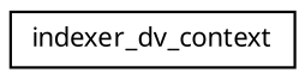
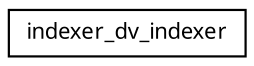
  digraph {
    rankdir=LR
    fontname="Noto Sans"
-   n1 [color=black fillcolor=white fontname="Noto Sans" fontsize=10 height=0.2 label=indexer_dv_context shape=record style=filled width=0.4]
+   n1 [color=black fillcolor=white fontname="Noto Sans" fontsize=10 height=0.2 label=indexer_dv_indexer shape=record style=filled width=0.4]
  }
